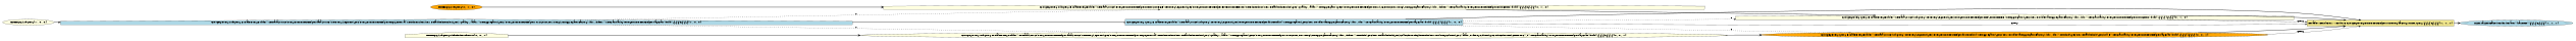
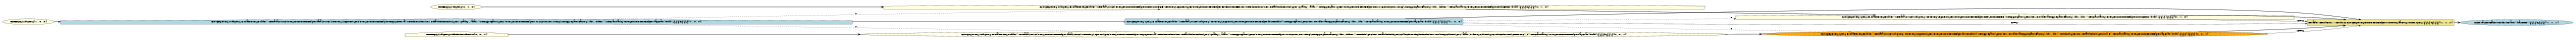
  digraph {
    rankdir=LR
    node [fillcolor=lightyellow shape=ellipse style=filled]
    edge [style=bold arrowhead=vee]
    n1 [label="GroupByQuery subquery = makeQueryBuilder().setDataSource(QueryRunnerTestHelper.DATA_SOURCE).setQuerySegmentSpec(QueryRunnerTestHelper.EMPTY_INTERVAL).setDimensions(new DefaultDimensionSpec(\"quality\",\"alias\")).setAggregatorSpecs(QueryRunnerTestHelper.ROWS_COUNT,new LongSumAggregatorFactory(\"idx\",\"index\")).setGranularity(QueryRunnerTestHelper.DAY_GRAN).build()@@@3@@@['0', '1', '0']" shape=house]
    n2 [label="GroupByQuery query = makeQueryBuilder().setDataSource(subquery).setQuerySegmentSpec(QueryRunnerTestHelper.FIRST_TO_THIRD).setAggregatorSpecs(new DoubleMaxAggregatorFactory(\"idx\",\"idx\")).setGranularity(QueryRunnerTestHelper.DAY_GRAN).build()@@@4@@@['0', '1', '0']" shape=house]
    n3 [label="testEmptySubqueryWithLimitPushDown['0', '0', '1']" shape=house]
    n4 [label="GroupByQuery subquery = makeQueryBuilder().setDataSource(QueryRunnerTestHelper.dataSource).setQuerySegmentSpec(QueryRunnerTestHelper.emptyInterval).setDimensions(new DefaultDimensionSpec(\"quality\",\"alias\")).setAggregatorSpecs(QueryRunnerTestHelper.rowsCount,new LongSumAggregatorFactory(\"idx\",\"index\")).setLimitSpec(new DefaultLimitSpec(Collections.singletonList(new OrderByColumnSpec(\"alias\",OrderByColumnSpec.Direction.DESCENDING)),5)).setGranularity(QueryRunnerTestHelper.dayGran).build()@@@3@@@['0', '0', '1']"]
    n5 [fillcolor=orange label="GroupByQuery query = makeQueryBuilder().setDataSource(subquery).setQuerySegmentSpec(QueryRunnerTestHelper.firstToThird).setAggregatorSpecs(new DoubleMaxAggregatorFactory(\"idx\",\"idx\")).setLimitSpec(new DefaultLimitSpec(null,5)).setGranularity(QueryRunnerTestHelper.dayGran).build()@@@4@@@['0', '0', '1']"]
    n6 [fillcolor=lightblue label="GroupByQuery subquery = makeQueryBuilder().setDataSource(QueryRunnerTestHelper.dataSource).setQuerySegmentSpec(QueryRunnerTestHelper.emptyInterval).setDimensions(new DefaultDimensionSpec(\"quality\",\"alias\")).setAggregatorSpecs(QueryRunnerTestHelper.rowsCount,new LongSumAggregatorFactory(\"idx\",\"index\")).setGranularity(QueryRunnerTestHelper.dayGran).build()@@@3@@@['1', '0', '0']" shape=house]
    n7 [fillcolor=lightblue label="GroupByQuery query = makeQueryBuilder().setDataSource(subquery).setQuerySegmentSpec(QueryRunnerTestHelper.firstToThird).setAggregatorSpecs(new DoubleMaxAggregatorFactory(\"idx\",\"idx\")).setGranularity(QueryRunnerTestHelper.dayGran).build()@@@4@@@['1', '0', '0']" shape=box]
    n8 [fillcolor=khaki label="Iterable<ResultRow> results = GroupByQueryRunnerTestHelper.runQuery(factory,runner,query)@@@5@@@['1', '1', '1']" shape=box]
-   n9 [fillcolor=orange label="testEmptySubquery['0', '1', '0']"]
+   n9 [label="testEmptySubquery['0', '1', '0']"]
    n10 [fillcolor=lightblue label="Assert.assertFalse(results.iterator().hasNext())@@@6@@@['1', '1', '1']"]
    n11 [label="testEmptySubquery['1', '0', '0']"]
    n1 -> n2 [arrowhead=odot]
    n2 -> n8 [arrowhead=normal]
    n2 -> n8 [label=query style=solid arrowhead=normal]
    n3 -> n4
    n4 -> n5
    n5 -> n8
    n5 -> n8 [label=query style=solid]
    n6 -> n1 [label=0 style=dashed]
    n6 -> n4 [label=0 style=dashed arrowhead=odot]
    n6 -> n7 [arrowhead=odot]
    n7 -> n2 [label=0 style=dashed]
    n7 -> n5 [label=0 style=dashed arrowhead=odot]
    n7 -> n8 [label=query style=solid arrowhead=normal]
    n7 -> n8 [arrowhead=normal]
    n8 -> n10
    n9 -> n1
    n11 -> n6 [arrowhead=normal]
  }
